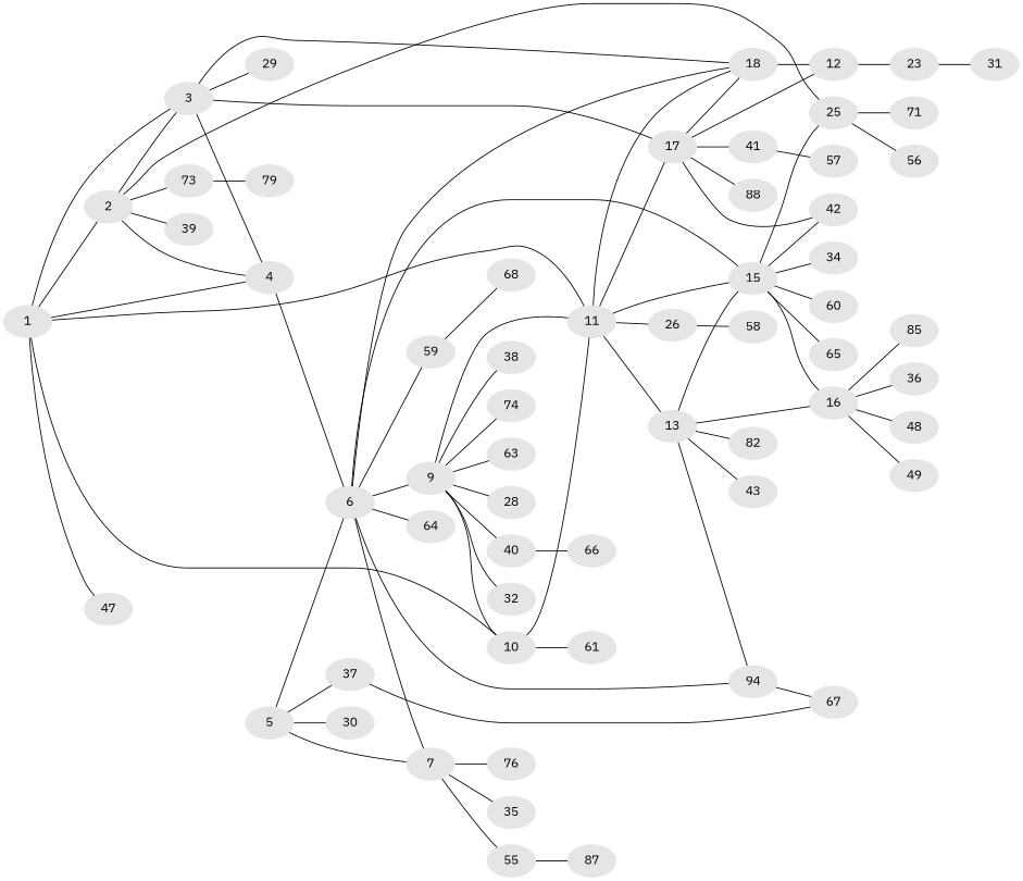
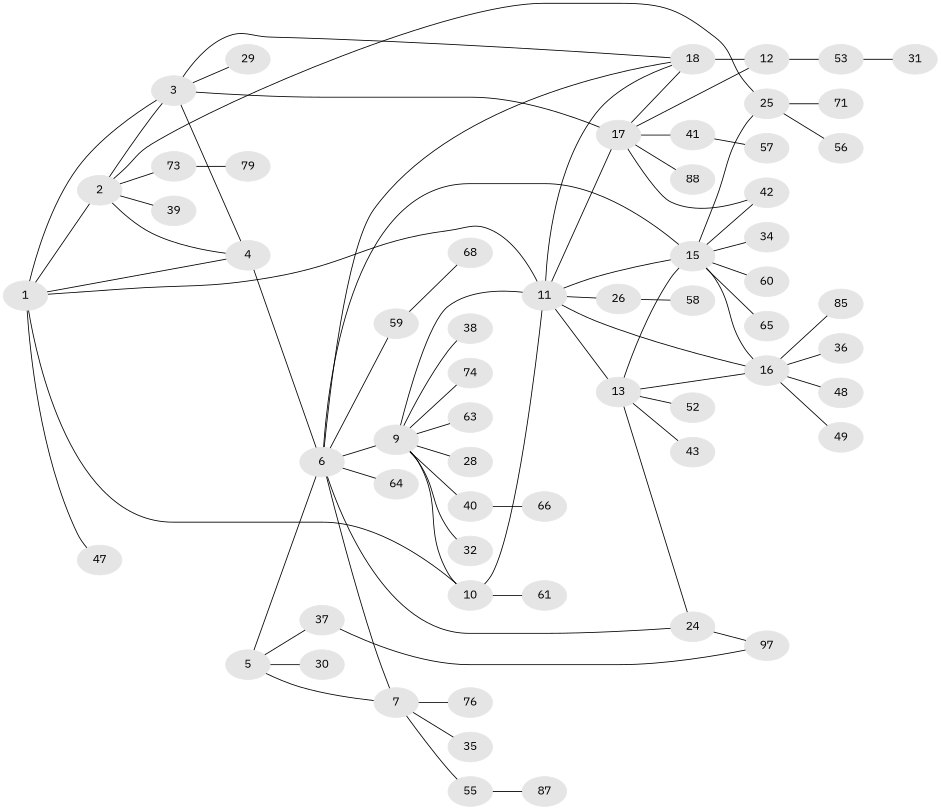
  graph {
    fontname="IBM Plex Sans"
    rankdir=LR
    node [color=gray90 fontname="IBM Plex Sans" style=filled]
    edge [fontname="IBM Plex Sans"]
    1 [super="+27"]
    2 [super="+77"]
    3 [super="+50"]
    4 [super="+70"]
    10 [super="+12"]
    11 [super="+14"]
    47
    25 [super="+45"]
    39
    73
    17 [super="+20"]
    18 [super="+69"]
    29
    6 [super="+54"]
    61
    15 [super="+75"]
    13 [super="+51"]
    16 [super="+81"]
    26
    56
    71 [super="+78"]
    79
    42 [super="+44"]
    n24 [label=12 super="+62"]
    41
    88
    7 [super="+8"]
    9 [super="+21"]
-   24 [label=94]
+   24
    59 [super="+89"]
    64
    5 [super="+22"]
    30
    37
    35
    55 [super="+72"]
    76
-   67 [super="+82"]
+   67 [super="+82" label=97]
    28
    32 [super="+53"]
    38 [super="+46"]
    40
    63
    74
    34
    60
    65
    68
    87
    66 [super="+86"]
    43
-   52 [label=82]
+   52
    36
    48 [super="+83"]
    49
    85
    58 [super="+84"]
-   23 [super="+33"]
+   23 [super="+33" label=53]
    57
    31
    1 -- 2
    1 -- 3
    1 -- 4
    1 -- 10
    1 -- 11
    1 -- 47
    2 -- 3
    2 -- 4
    2 -- 25
    2 -- 39
    2 -- 73
    3 -- 4
    3 -- 17
    3 -- 18
    3 -- 29
    4 -- 6
    10 -- 11 [weight=2]
    10 -- 61
    11 -- 17
    11 -- 18
    11 -- 15
    11 -- 13
+   11 -- 16
    11 -- 26
    25 -- 56
    25 -- 71
    73 -- 79
    17 -- 18 [weight=2]
    17 -- 42
    17 -- n24 [weight=2]
    17 -- 41
    17 -- 88
    18 -- n24
    6 -- 18
    6 -- 15
    6 -- 7 [weight=2]
    6 -- 9
    6 -- 24
    6 -- 59
    6 -- 64
    15 -- 25
    15 -- 16
    15 -- 42
    15 -- 34
    15 -- 60
    15 -- 65
    13 -- 15
    13 -- 16
    13 -- 24
    13 -- 43
    13 -- 52
    16 -- 36
    16 -- 48
    16 -- 49
    16 -- 85
    26 -- 58
    n24 -- 23
    41 -- 57
    7 -- 35
    7 -- 55
    7 -- 76
    9 -- 10 [weight=2]
    9 -- 11
    9 -- 28
    9 -- 32
    9 -- 38
    9 -- 40
    9 -- 63
    9 -- 74
    24 -- 67
    59 -- 68
    5 -- 6
    5 -- 7 [weight=2]
    5 -- 30
    5 -- 37
    37 -- 67
    55 -- 87
    40 -- 66
    23 -- 31
  }
